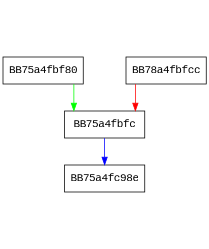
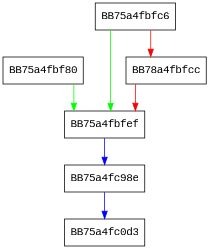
  digraph {
    fontname="Liberation Mono"
    splines=ortho
    node [fontname="Liberation Mono" shape=box]
    edge [color=green fontname="Liberation Mono"]
    BB75a4fbf80
-   BB75a4fbfef [label=BB75a4fbfc]
+   BB75a4fbfef
    n3 [label=BB75a4fc98e]
+   BB75a4fbfc6
    n5 [label=BB78a4fbfcc]
+   BB75a4fc0d3
    BB75a4fbf80 -> BB75a4fbfef
    BB75a4fbfef -> n3 [color=blue]
+   n3 -> BB75a4fc0d3 [color=blue]
+   BB75a4fbfc6 -> BB75a4fbfef
+   BB75a4fbfc6 -> n5 [color=red]
    n5 -> BB75a4fbfef [color=red]
  }
